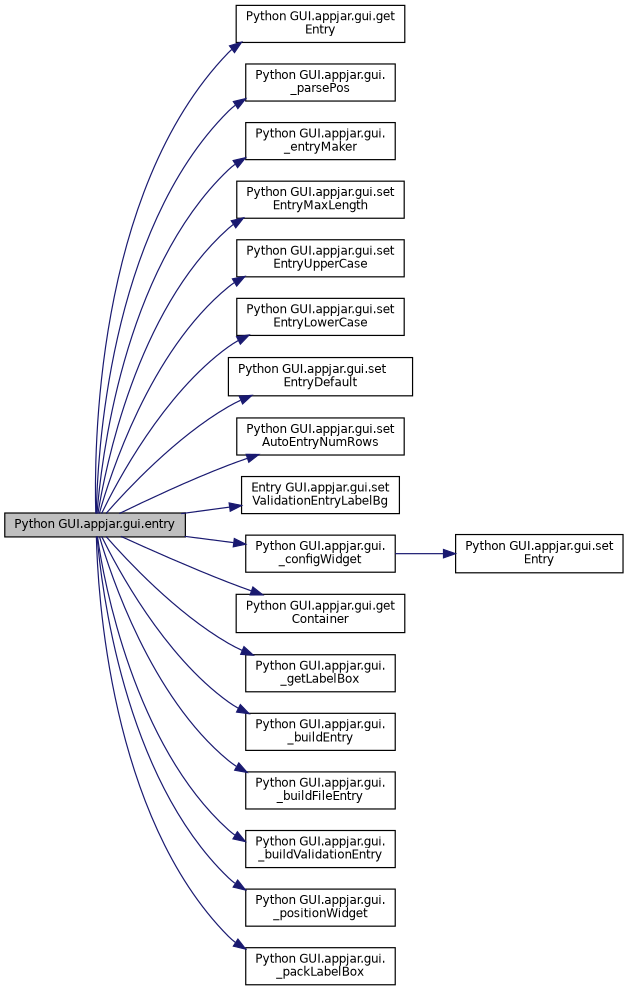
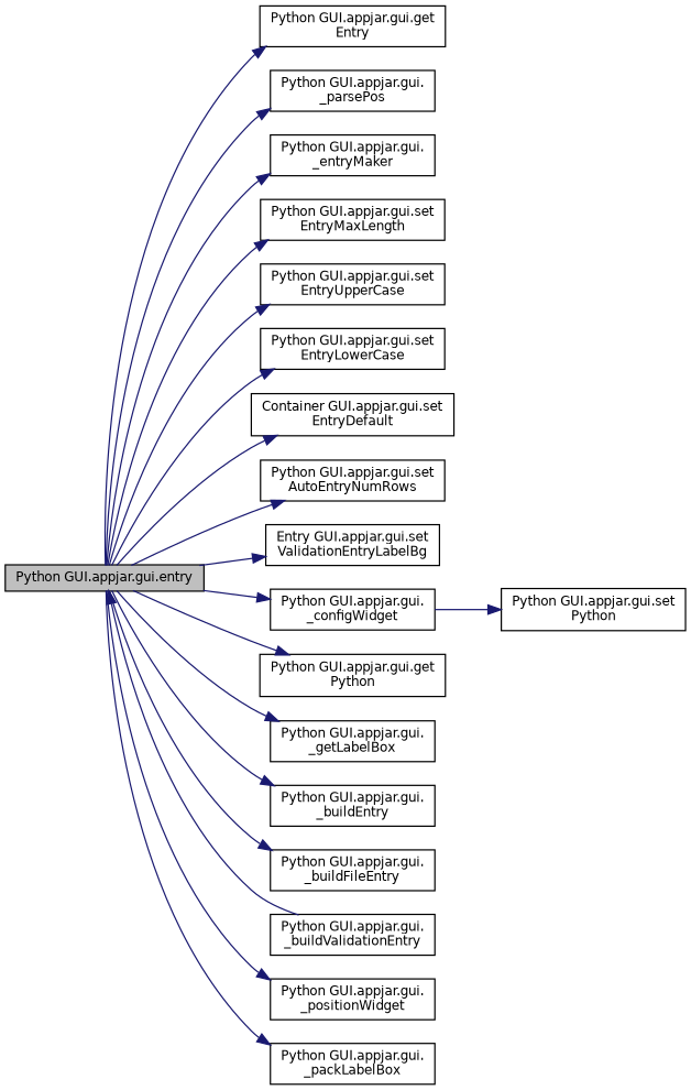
  digraph {
    rankdir=LR
    node [color=black fillcolor=white fontname=Helvetica fontsize=10 shape=record style=filled]
    edge [color=midnightblue fontname=Helvetica fontsize=10 labelfontname=Helvetica labelfontsize=10 style=solid]
    n1 [fillcolor=grey75 fontcolor=black height=0.2 label="Python GUI.appjar.gui.entry" width=0.4]
    n2 [height=0.2 label="Python GUI.appjar.gui.get\lEntry" width=0.4]
    n3 [height=0.2 label="Python GUI.appjar.gui.\l_parsePos" width=0.4]
    n4 [height=0.2 label="Python GUI.appjar.gui.\l_entryMaker" width=0.4]
    n5 [height=0.2 label="Python GUI.appjar.gui.set\lEntryMaxLength" width=0.4]
    n6 [height=0.2 label="Python GUI.appjar.gui.set\lEntryUpperCase" width=0.4]
    n7 [height=0.2 label="Python GUI.appjar.gui.set\lEntryLowerCase" width=0.4]
-   n8 [height=0.2 label="Python GUI.appjar.gui.set\lEntryDefault" width=0.4]
+   n8 [height=0.2 label="Container GUI.appjar.gui.set\lEntryDefault" width=0.4]
    n9 [height=0.2 label="Python GUI.appjar.gui.set\lAutoEntryNumRows" width=0.4]
    n10 [height=0.2 label="Entry GUI.appjar.gui.set\lValidationEntryLabelBg" width=0.4]
    n11 [height=0.2 label="Python GUI.appjar.gui.\l_configWidget" width=0.4]
-   n12 [height=0.2 label="Python GUI.appjar.gui.get\lContainer" width=0.4]
+   n12 [height=0.2 label="Python GUI.appjar.gui.get\lPython" width=0.4]
    n13 [height=0.2 label="Python GUI.appjar.gui.\l_getLabelBox" width=0.4]
    n14 [height=0.2 label="Python GUI.appjar.gui.\l_buildEntry" width=0.4]
    n15 [height=0.2 label="Python GUI.appjar.gui.\l_buildFileEntry" width=0.4]
    n16 [height=0.2 label="Python GUI.appjar.gui.\l_buildValidationEntry" width=0.4]
    n17 [height=0.2 label="Python GUI.appjar.gui.\l_positionWidget" width=0.4]
    n18 [height=0.2 label="Python GUI.appjar.gui.\l_packLabelBox" width=0.4]
-   n19 [height=0.2 label="Python GUI.appjar.gui.set\lEntry" width=0.4]
+   n19 [height=0.2 label="Python GUI.appjar.gui.set\lPython" width=0.4]
    n1 -> n2
    n1 -> n3
    n1 -> n4
    n1 -> n5
    n1 -> n6
    n1 -> n7
    n1 -> n8
    n1 -> n9
    n1 -> n10
    n1 -> n11
    n1 -> n12
    n1 -> n13
    n1 -> n14
    n1 -> n15
-   n1 -> n16
+   n16 -> n1
    n1 -> n17
    n1 -> n18
    n11 -> n19
  }
